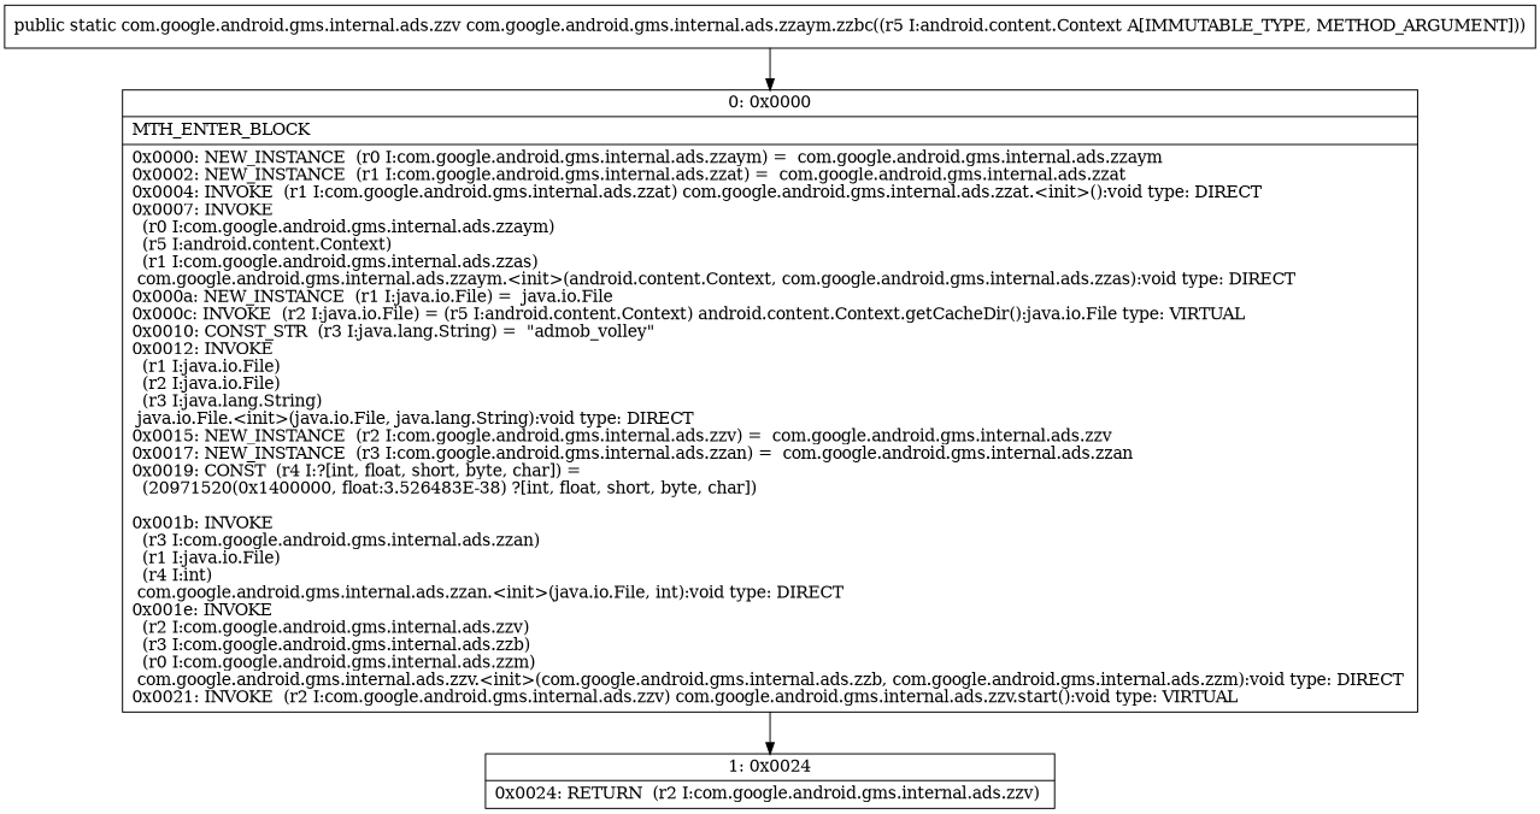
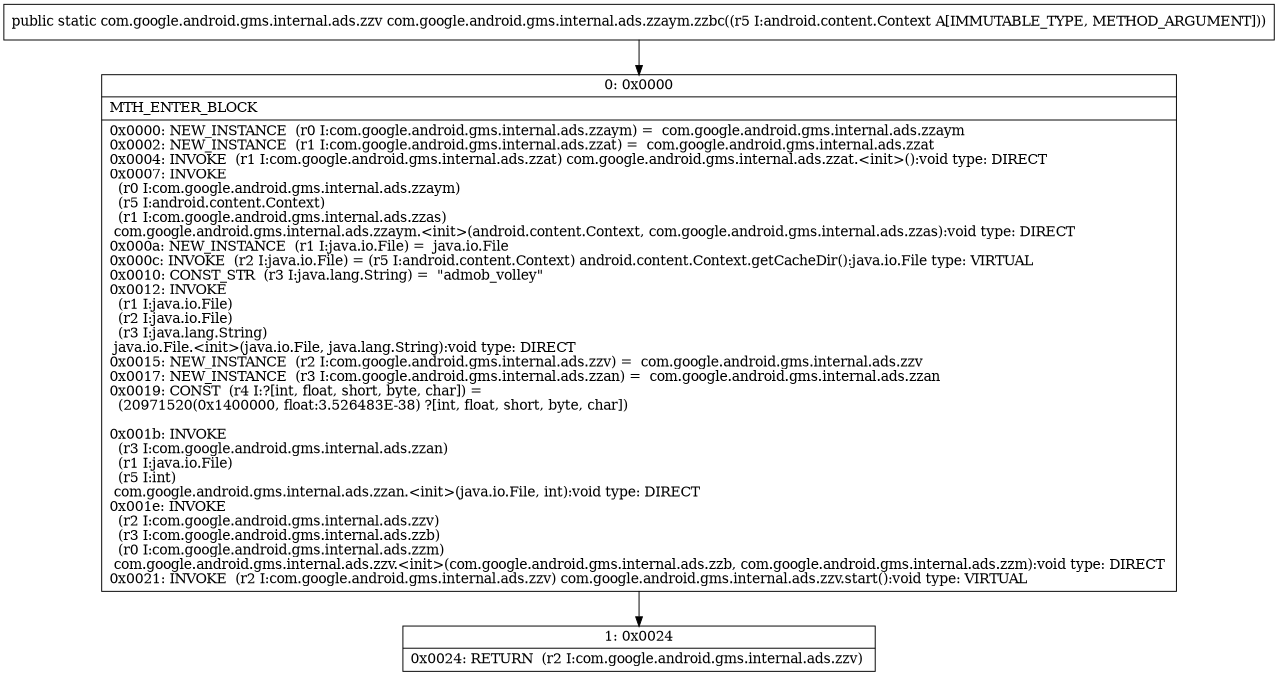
  digraph {
    node [shape=record]
-   n1 [label="{0\:\ 0x0000|MTH_ENTER_BLOCK\l|0x0000: NEW_INSTANCE  (r0 I:com.google.android.gms.internal.ads.zzaym) =  com.google.android.gms.internal.ads.zzaym \l0x0002: NEW_INSTANCE  (r1 I:com.google.android.gms.internal.ads.zzat) =  com.google.android.gms.internal.ads.zzat \l0x0004: INVOKE  (r1 I:com.google.android.gms.internal.ads.zzat) com.google.android.gms.internal.ads.zzat.\<init\>():void type: DIRECT \l0x0007: INVOKE  \l  (r0 I:com.google.android.gms.internal.ads.zzaym)\l  (r5 I:android.content.Context)\l  (r1 I:com.google.android.gms.internal.ads.zzas)\l com.google.android.gms.internal.ads.zzaym.\<init\>(android.content.Context, com.google.android.gms.internal.ads.zzas):void type: DIRECT \l0x000a: NEW_INSTANCE  (r1 I:java.io.File) =  java.io.File \l0x000c: INVOKE  (r2 I:java.io.File) = (r5 I:android.content.Context) android.content.Context.getCacheDir():java.io.File type: VIRTUAL \l0x0010: CONST_STR  (r3 I:java.lang.String) =  \"admob_volley\" \l0x0012: INVOKE  \l  (r1 I:java.io.File)\l  (r2 I:java.io.File)\l  (r3 I:java.lang.String)\l java.io.File.\<init\>(java.io.File, java.lang.String):void type: DIRECT \l0x0015: NEW_INSTANCE  (r2 I:com.google.android.gms.internal.ads.zzv) =  com.google.android.gms.internal.ads.zzv \l0x0017: NEW_INSTANCE  (r3 I:com.google.android.gms.internal.ads.zzan) =  com.google.android.gms.internal.ads.zzan \l0x0019: CONST  (r4 I:?[int, float, short, byte, char]) = \l  (20971520(0x1400000, float:3.526483E\-38) ?[int, float, short, byte, char])\l \l0x001b: INVOKE  \l  (r3 I:com.google.android.gms.internal.ads.zzan)\l  (r1 I:java.io.File)\l  (r4 I:int)\l com.google.android.gms.internal.ads.zzan.\<init\>(java.io.File, int):void type: DIRECT \l0x001e: INVOKE  \l  (r2 I:com.google.android.gms.internal.ads.zzv)\l  (r3 I:com.google.android.gms.internal.ads.zzb)\l  (r0 I:com.google.android.gms.internal.ads.zzm)\l com.google.android.gms.internal.ads.zzv.\<init\>(com.google.android.gms.internal.ads.zzb, com.google.android.gms.internal.ads.zzm):void type: DIRECT \l0x0021: INVOKE  (r2 I:com.google.android.gms.internal.ads.zzv) com.google.android.gms.internal.ads.zzv.start():void type: VIRTUAL \l}"]
+   n1 [label="{0\:\ 0x0000|MTH_ENTER_BLOCK\l|0x0000: NEW_INSTANCE  (r0 I:com.google.android.gms.internal.ads.zzaym) =  com.google.android.gms.internal.ads.zzaym \l0x0002: NEW_INSTANCE  (r1 I:com.google.android.gms.internal.ads.zzat) =  com.google.android.gms.internal.ads.zzat \l0x0004: INVOKE  (r1 I:com.google.android.gms.internal.ads.zzat) com.google.android.gms.internal.ads.zzat.\<init\>():void type: DIRECT \l0x0007: INVOKE  \l  (r0 I:com.google.android.gms.internal.ads.zzaym)\l  (r5 I:android.content.Context)\l  (r1 I:com.google.android.gms.internal.ads.zzas)\l com.google.android.gms.internal.ads.zzaym.\<init\>(android.content.Context, com.google.android.gms.internal.ads.zzas):void type: DIRECT \l0x000a: NEW_INSTANCE  (r1 I:java.io.File) =  java.io.File \l0x000c: INVOKE  (r2 I:java.io.File) = (r5 I:android.content.Context) android.content.Context.getCacheDir():java.io.File type: VIRTUAL \l0x0010: CONST_STR  (r3 I:java.lang.String) =  \"admob_volley\" \l0x0012: INVOKE  \l  (r1 I:java.io.File)\l  (r2 I:java.io.File)\l  (r3 I:java.lang.String)\l java.io.File.\<init\>(java.io.File, java.lang.String):void type: DIRECT \l0x0015: NEW_INSTANCE  (r2 I:com.google.android.gms.internal.ads.zzv) =  com.google.android.gms.internal.ads.zzv \l0x0017: NEW_INSTANCE  (r3 I:com.google.android.gms.internal.ads.zzan) =  com.google.android.gms.internal.ads.zzan \l0x0019: CONST  (r4 I:?[int, float, short, byte, char]) = \l  (20971520(0x1400000, float:3.526483E\-38) ?[int, float, short, byte, char])\l \l0x001b: INVOKE  \l  (r3 I:com.google.android.gms.internal.ads.zzan)\l  (r1 I:java.io.File)\l  (r5 I:int)\l com.google.android.gms.internal.ads.zzan.\<init\>(java.io.File, int):void type: DIRECT \l0x001e: INVOKE  \l  (r2 I:com.google.android.gms.internal.ads.zzv)\l  (r3 I:com.google.android.gms.internal.ads.zzb)\l  (r0 I:com.google.android.gms.internal.ads.zzm)\l com.google.android.gms.internal.ads.zzv.\<init\>(com.google.android.gms.internal.ads.zzb, com.google.android.gms.internal.ads.zzm):void type: DIRECT \l0x0021: INVOKE  (r2 I:com.google.android.gms.internal.ads.zzv) com.google.android.gms.internal.ads.zzv.start():void type: VIRTUAL \l}"]
    n2 [label="{1\:\ 0x0024|0x0024: RETURN  (r2 I:com.google.android.gms.internal.ads.zzv) \l}"]
    n3 [label="{public static com.google.android.gms.internal.ads.zzv com.google.android.gms.internal.ads.zzaym.zzbc((r5 I:android.content.Context A[IMMUTABLE_TYPE, METHOD_ARGUMENT])) }"]
    n1 -> n2
    n3 -> n1
  }
